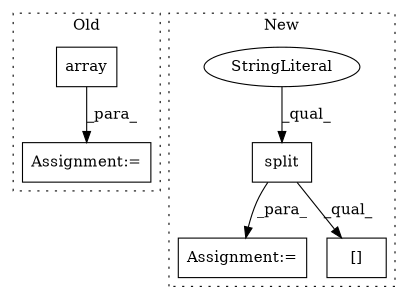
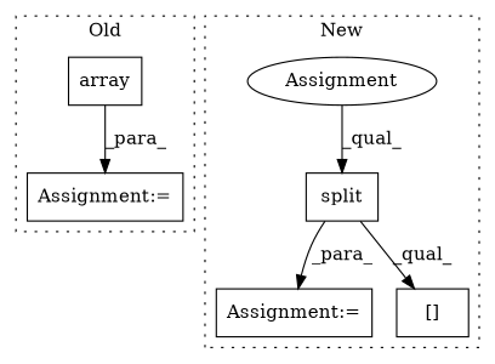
  digraph {
    node [a=32 l="6,1" shape=box]
    n1 [label=array s="14207,14218"]
    n2 [a=7 l=1 label="Assignment:=" s=14199]
    n3 [label=split s="13809,13824"]
-   n4 [a=45 l=9 label=StringLiteral s=13815 shape=ellipse]
+   n4 [a=45 l=9 label=Assignment s=13815 shape=ellipse]
    n5 [a=7 l=1 label="Assignment:=" s=13948]
    n6 [a=2 l="44,1" label="[]" s="13782,13827"]
    subgraph cluster_1 {
      label=Old
      style=dotted
      n1
      n2
    }
    subgraph cluster_2 {
      label=New
      style=dotted
      n3
      n4
      n5
      n6
    }
    n1 -> n2 [label=_para_]
    n3 -> n5 [label=_para_]
    n3 -> n6 [label=_qual_]
    n4 -> n3 [label=_qual_]
  }
